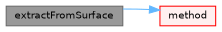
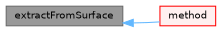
  digraph {
    rankdir=LR
    node [fontname=Helvetica fontsize=10 shape=box style=filled]
    n1 [color=gray40 fillcolor=grey60 fontcolor=black height=0.2 label=extractFromSurface width=0.4]
    n2 [color=red fillcolor="#FFF0F0" height=0.2 label=method width=0.4]
-   n2 -> n1 [color=steelblue1 dir=back fontname=Helvetica fontsize=10 labelfontname=Helvetica labelfontsize=10 style=solid]
+   n1 -> n2 [color=steelblue1 dir=back fontname=Helvetica fontsize=10 labelfontname=Helvetica labelfontsize=10 style=solid]
  }
